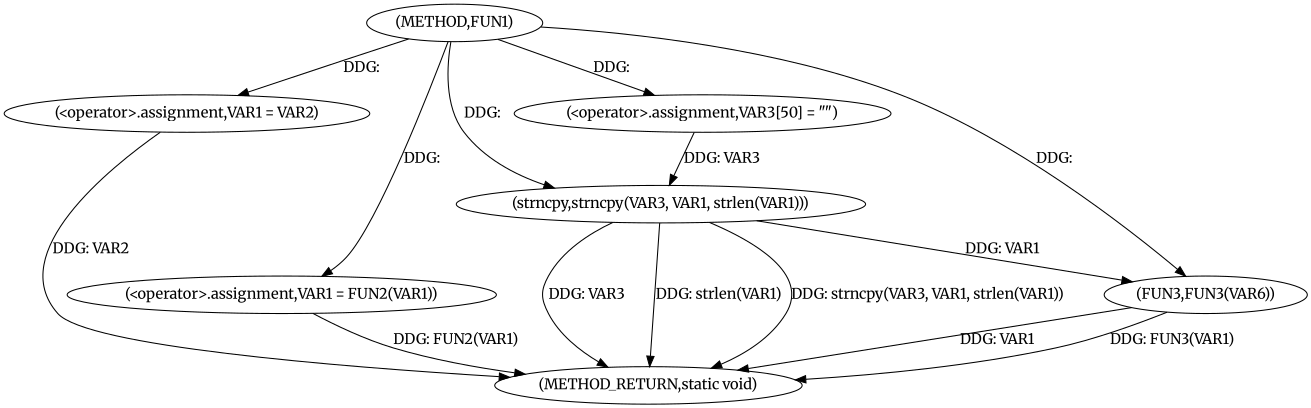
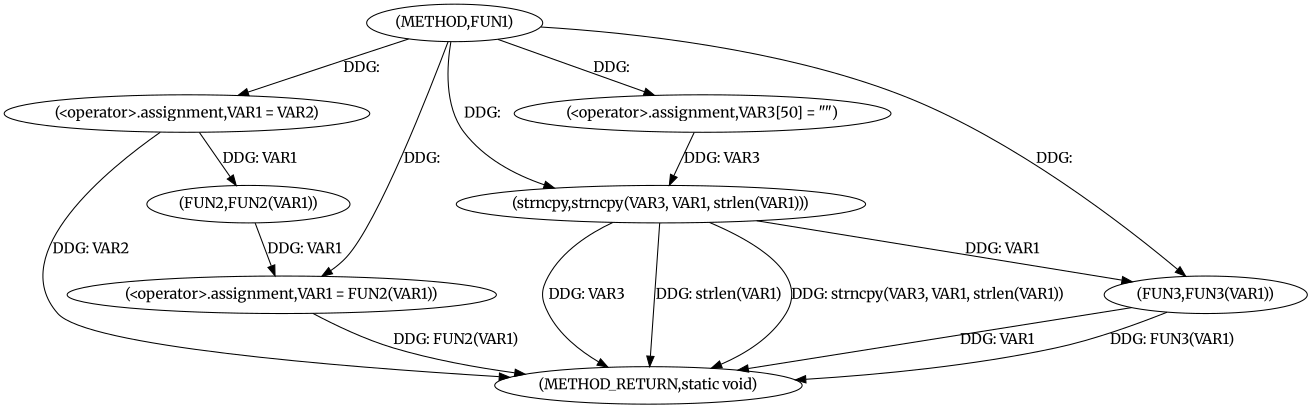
  digraph {
    fontname=Merriweather
    node [fontname=Merriweather]
    edge [fontname=Merriweather]
    n1 [label="(METHOD,FUN1)"]
    n2 [label="(<operator>.assignment,VAR1 = VAR2)"]
    n3 [label="(<operator>.assignment,VAR1 = FUN2(VAR1))"]
    n4 [label="(<operator>.assignment,VAR3[50] = \"\")"]
    n5 [label="(strncpy,strncpy(VAR3, VAR1, strlen(VAR1)))"]
-   n6 [label="(FUN3,FUN3(VAR6))"]
+   n6 [label="(FUN3,FUN3(VAR1))"]
+   n7 [label="(FUN2,FUN2(VAR1))"]
    n8 [label="(METHOD_RETURN,static void)"]
    n1 -> n2 [label="DDG: "]
    n1 -> n3 [label="DDG: "]
    n1 -> n4 [label="DDG: "]
    n1 -> n5 [label="DDG: "]
    n1 -> n6 [label="DDG: "]
+   n2 -> n7 [label="DDG: VAR1"]
    n2 -> n8 [label="DDG: VAR2"]
    n3 -> n8 [label="DDG: FUN2(VAR1)"]
    n4 -> n5 [label="DDG: VAR3"]
    n5 -> n6 [label="DDG: VAR1"]
    n5 -> n8 [label="DDG: VAR3"]
    n5 -> n8 [label="DDG: strlen(VAR1)"]
    n5 -> n8 [label="DDG: strncpy(VAR3, VAR1, strlen(VAR1))"]
    n6 -> n8 [label="DDG: FUN3(VAR1)"]
    n6 -> n8 [label="DDG: VAR1"]
+   n7 -> n3 [label="DDG: VAR1"]
  }
